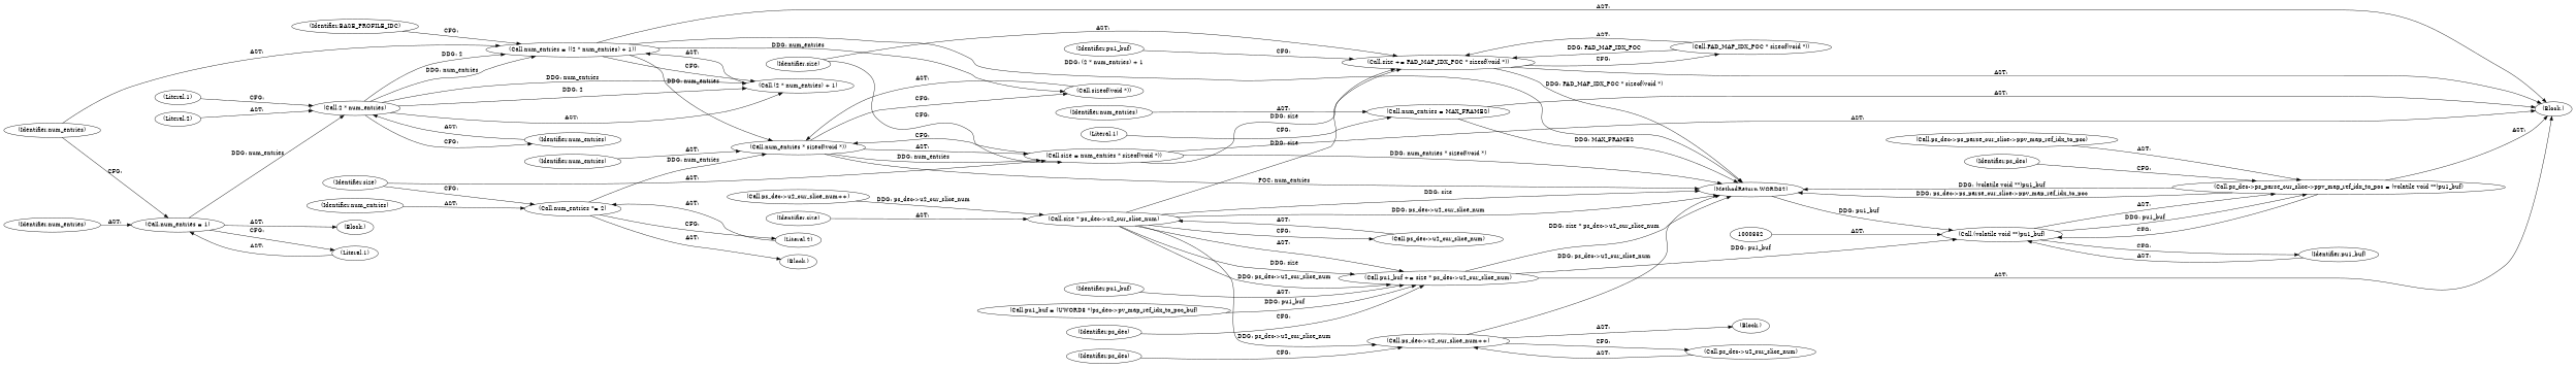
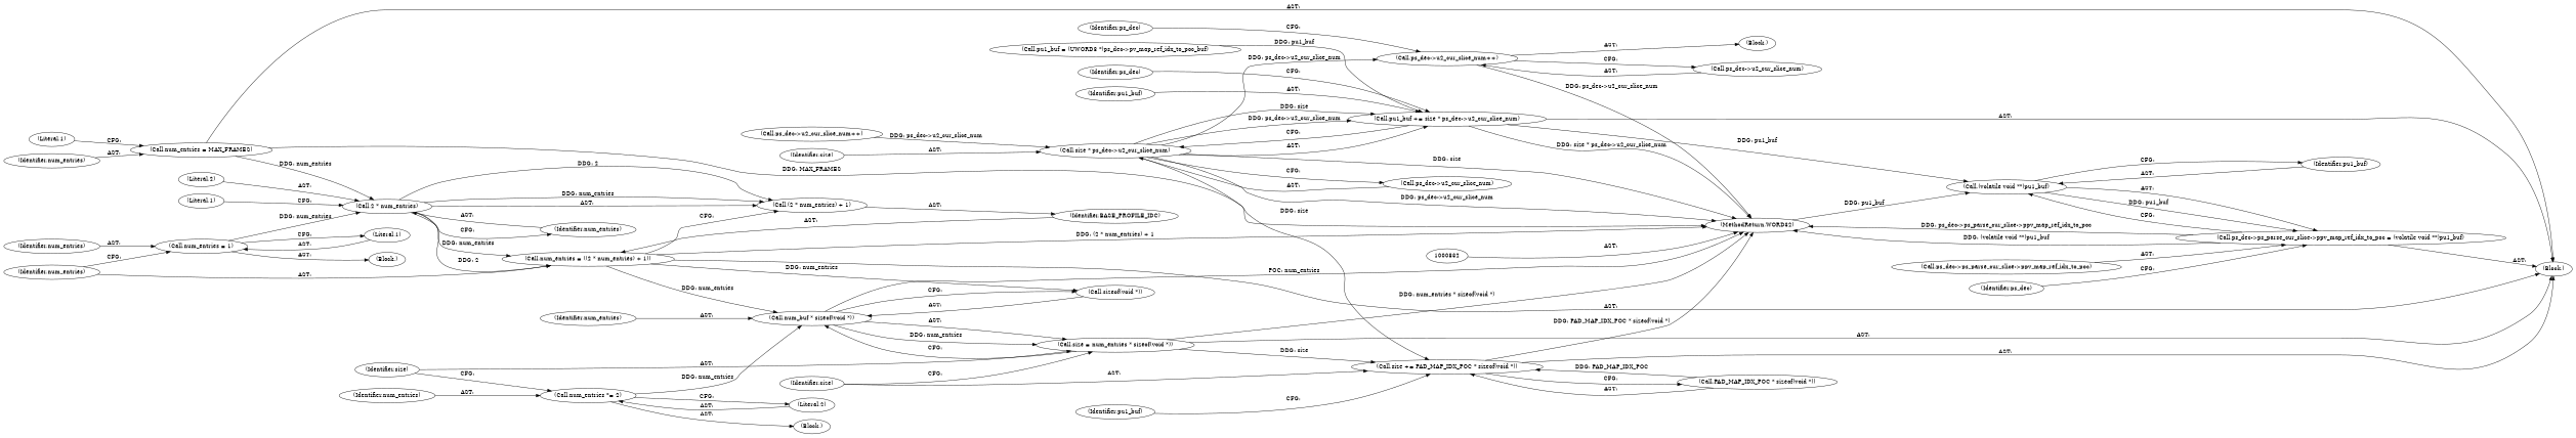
  digraph {
    rankdir=LR
-   n1 [label="(Call,num_entries * sizeof(void *))"]
+   n1 [label="(Call,num_buf * sizeof(void *))"]
    n2 [label="(Call,size = num_entries * sizeof(void *))"]
    n3 [label="(Call,sizeof(void *))"]
    n4 [label="(MethodReturn,WORD32)"]
    n5 [label="(Block,)"]
    n6 [label="(Call,size += PAD_MAP_IDX_POC * sizeof(void *))"]
    n7 [label="(Call,(volatile void **)pu1_buf)"]
    n8 [label="(Call,num_entries = ((2 * num_entries) + 1))"]
    n9 [label="(Call,(2 * num_entries) + 1)"]
    n10 [label="(Call,num_entries *= 2)"]
    n11 [label="(Literal,2)"]
    n12 [label="(Block,)"]
    n13 [label="(Call,2 * num_entries)"]
    n14 [label="(Identifier,num_entries)"]
    n15 [label="(Call,num_entries = MAX_FRAMES)"]
    n16 [label="(Call,num_entries = 1)"]
    n17 [label="(Block,)"]
    n18 [label="(Literal,1)"]
    n19 [label="(Call,PAD_MAP_IDX_POC * sizeof(void *))"]
    n20 [label="(Call,size * ps_dec->u2_cur_slice_num)"]
    n21 [label="(Call,pu1_buf += size * ps_dec->u2_cur_slice_num)"]
    n22 [label="(Call,ps_dec->u2_cur_slice_num++)"]
    n23 [label="(Call,ps_dec->u2_cur_slice_num)"]
    n24 [label="(Block,)"]
    n25 [label="(Call,ps_dec->u2_cur_slice_num)"]
    n26 [label="(Call,ps_dec->ps_parse_cur_slice->ppv_map_ref_idx_to_poc = (volatile void **)pu1_buf)"]
    n27 [label="(Identifier,pu1_buf)"]
    n28 [label="(Identifier,num_entries)"]
    n29 [label="(Identifier,num_entries)"]
    n30 [label="(Call,ps_dec->ps_parse_cur_slice->ppv_map_ref_idx_to_poc)"]
    n31 [label="(Identifier,ps_dec)"]
    n32 [label="(Identifier,num_entries)"]
    n33 [label="(Identifier,ps_dec)"]
    n34 [label="(Literal,1)"]
    n35 [label="(Literal,2)"]
    n36 [label="(Identifier,size)"]
    n37 [label="(Identifier,ps_dec)"]
    n38 [label="(Identifier,size)"]
    n39 [label="(Identifier,num_entries)"]
    n40 [label="(Identifier,num_entries)"]
    n41 [label="(Identifier,pu1_buf)"]
    n42 [label="(Identifier,pu1_buf)"]
    n43 [label="(Identifier,BASE_PROFILE_IDC)"]
    n44 [label="(Call,pu1_buf = (UWORD8 *)ps_dec->pv_map_ref_idx_to_poc_buf)"]
    n45 [label="(Identifier,size)"]
    n46 [label="(Call,ps_dec->u2_cur_slice_num++)"]
    n47 [label="(Literal,1)"]
    1000832
    n1 -> n2 [label="AST: "]
    n1 -> n2 [label="DDG: num_entries"]
    n1 -> n3 [label="CFG: "]
    n1 -> n4 [label="POC: num_entries"]
    n2 -> n1 [label="CFG: "]
    n2 -> n4 [label="DDG: num_entries * sizeof(void *)"]
    n2 -> n5 [label="AST: "]
    n2 -> n6 [label="DDG: size"]
    n3 -> n1 [label="AST: "]
    n4 -> n7 [label="DDG: pu1_buf"]
    n6 -> n4 [label="DDG: PAD_MAP_IDX_POC * sizeof(void *)"]
    n6 -> n5 [label="AST: "]
    n6 -> n19 [label="CFG: "]
    n7 -> n26 [label="AST: "]
    n7 -> n26 [label="DDG: pu1_buf"]
    n7 -> n27 [label="CFG: "]
    n8 -> n1 [label="DDG: num_entries"]
    n8 -> n3 [label="DDG: num_entries"]
    n8 -> n4 [label="DDG: (2 * num_entries) + 1"]
    n8 -> n5 [label="AST: "]
    n8 -> n9 [label="CFG: "]
-   n9 -> n8 [label="AST: "]
+   n9 -> n43 [label="AST: "]
    n10 -> n1 [label="DDG: num_entries"]
    n10 -> n11 [label="CFG: "]
    n10 -> n12 [label="AST: "]
    n11 -> n10 [label="AST: "]
    n13 -> n8 [label="DDG: 2"]
    n13 -> n8 [label="DDG: num_entries"]
    n13 -> n9 [label="AST: "]
    n13 -> n9 [label="DDG: 2"]
    n13 -> n9 [label="DDG: num_entries"]
    n13 -> n14 [label="CFG: "]
    n14 -> n13 [label="AST: "]
    n15 -> n4 [label="DDG: MAX_FRAMES"]
    n15 -> n5 [label="AST: "]
+   n15 -> n13 [label="DDG: num_entries"]
    n16 -> n13 [label="DDG: num_entries"]
    n16 -> n17 [label="AST: "]
    n16 -> n18 [label="CFG: "]
    n18 -> n16 [label="AST: "]
    n19 -> n6 [label="AST: "]
    n19 -> n6 [label="DDG: PAD_MAP_IDX_POC"]
    n20 -> n4 [label="DDG: ps_dec->u2_cur_slice_num"]
    n20 -> n4 [label="DDG: size"]
    n20 -> n6 [label="DDG: size"]
    n20 -> n21 [label="AST: "]
    n20 -> n21 [label="DDG: size"]
    n20 -> n21 [label="DDG: ps_dec->u2_cur_slice_num"]
    n20 -> n22 [label="DDG: ps_dec->u2_cur_slice_num"]
    n20 -> n23 [label="CFG: "]
    n21 -> n4 [label="DDG: size * ps_dec->u2_cur_slice_num"]
    n21 -> n5 [label="AST: "]
    n21 -> n7 [label="DDG: pu1_buf"]
+   n21 -> n20 [label="CFG: "]
    n22 -> n4 [label="DDG: ps_dec->u2_cur_slice_num"]
    n22 -> n24 [label="AST: "]
    n22 -> n25 [label="CFG: "]
    n23 -> n20 [label="AST: "]
    n25 -> n22 [label="AST: "]
    n26 -> n4 [label="DDG: ps_dec->ps_parse_cur_slice->ppv_map_ref_idx_to_poc"]
    n26 -> n4 [label="DDG: (volatile void **)pu1_buf"]
    n26 -> n5 [label="AST: "]
    n26 -> n7 [label="CFG: "]
    n27 -> n7 [label="AST: "]
    n28 -> n10 [label="AST: "]
    n29 -> n8 [label="AST: "]
    n29 -> n16 [label="CFG: "]
    n30 -> n26 [label="AST: "]
    n31 -> n26 [label="CFG: "]
    n32 -> n16 [label="AST: "]
    n33 -> n21 [label="CFG: "]
    n34 -> n13 [label="CFG: "]
    n35 -> n13 [label="AST: "]
    n36 -> n2 [label="AST: "]
    n36 -> n10 [label="CFG: "]
    n37 -> n22 [label="CFG: "]
    n38 -> n20 [label="AST: "]
    n39 -> n15 [label="AST: "]
    n40 -> n1 [label="AST: "]
    n41 -> n21 [label="AST: "]
    n42 -> n6 [label="CFG: "]
-   n43 -> n8 [label="CFG: "]
+   n43 -> n8 [label="AST: "]
    n44 -> n21 [label="DDG: pu1_buf"]
    n45 -> n2 [label="CFG: "]
    n45 -> n6 [label="AST: "]
    n46 -> n20 [label="DDG: ps_dec->u2_cur_slice_num"]
    n47 -> n15 [label="CFG: "]
-   1000832 -> n7 [label="AST: "]
+   1000832 -> n4 [label="AST: "]
  }
